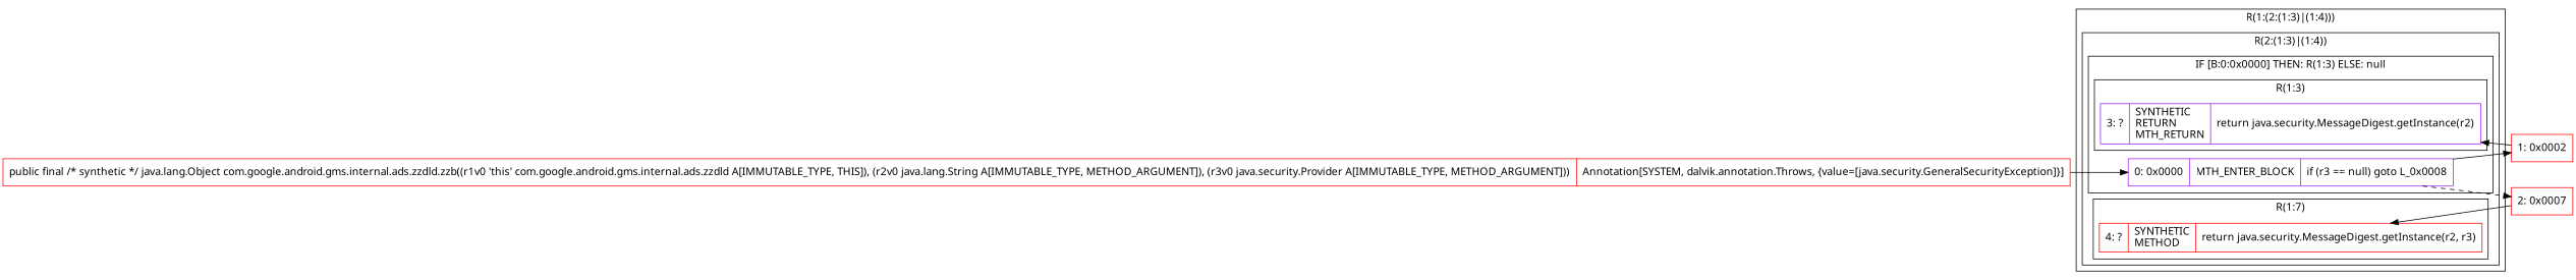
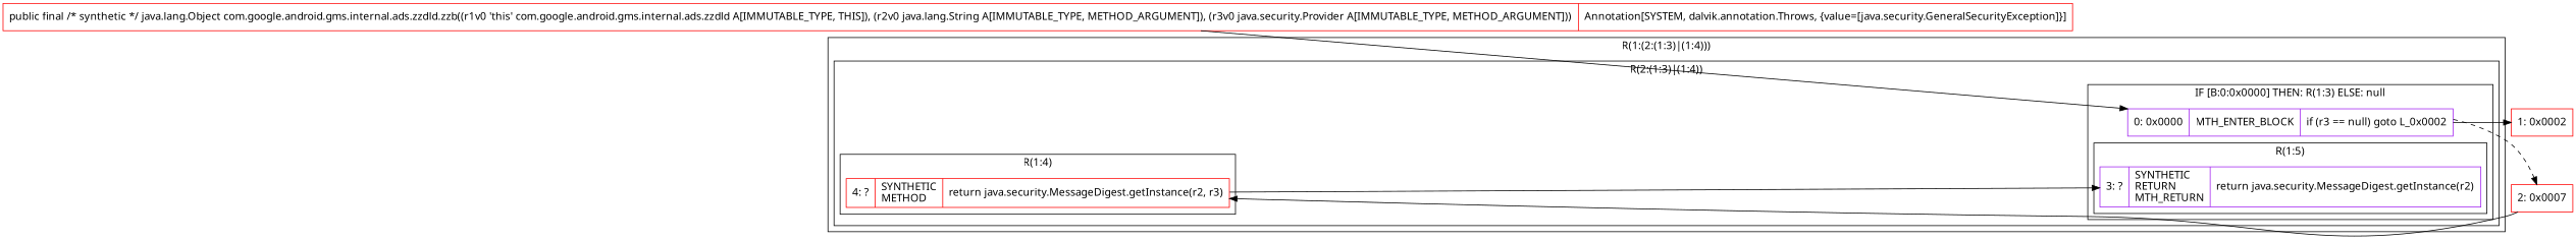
  digraph {
    fontname="Noto Sans"
    rankdir=LR
    node [color=red fontname="Noto Sans" shape=record]
    edge [fontname="Noto Sans"]
    n1 [color=purple label="{3\:\ ?|SYNTHETIC\lRETURN\lMTH_RETURN\l|return java.security.MessageDigest.getInstance(r2)\l}"]
-   n2 [color=purple label="{0\:\ 0x0000|MTH_ENTER_BLOCK\l|if (r3 == null) goto L_0x0008\l}"]
+   n2 [color=purple label="{0\:\ 0x0000|MTH_ENTER_BLOCK\l|if (r3 == null) goto L_0x0002\l}"]
    n3 [label="{4\:\ ?|SYNTHETIC\lMETHOD\l|return java.security.MessageDigest.getInstance(r2, r3)\l}"]
    n4 [label="{1\:\ 0x0002}"]
    n5 [label="{2\:\ 0x0007}"]
    n6 [label="{public final \/* synthetic *\/ java.lang.Object com.google.android.gms.internal.ads.zzdld.zzb((r1v0 'this' com.google.android.gms.internal.ads.zzdld A[IMMUTABLE_TYPE, THIS]), (r2v0 java.lang.String A[IMMUTABLE_TYPE, METHOD_ARGUMENT]), (r3v0 java.security.Provider A[IMMUTABLE_TYPE, METHOD_ARGUMENT]))  | Annotation[SYSTEM, dalvik.annotation.Throws, \{value=[java.security.GeneralSecurityException]\}]\l}"]
    subgraph cluster_1 {
      label="R(1:(2:(1:3)|(1:4)))"
      subgraph cluster_2 {
        label="R(2:(1:3)|(1:4))"
        subgraph cluster_3 {
          label="IF [B:0:0x0000] THEN: R(1:3) ELSE: null"
          n2
          subgraph cluster_4 {
-           label="R(1:3)"
+           label="R(1:5)"
            n1
          }
        }
        subgraph cluster_5 {
-         label="R(1:7)"
+         label="R(1:4)"
          n3
        }
      }
    }
    n2 -> n4
    n2 -> n5 [style=dashed]
-   n4 -> n1
+   n3 -> n1
    n5 -> n3
    n6 -> n2
  }
